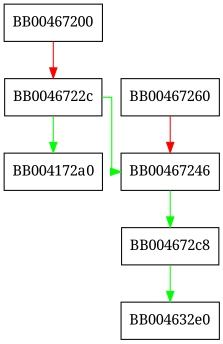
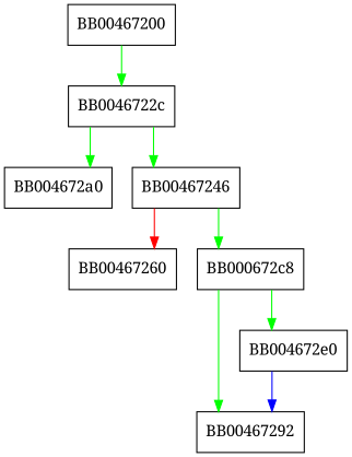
  digraph {
    fontname="Noto Serif"
    splines=ortho
    node [fontname="Noto Serif" shape=box]
    edge [color=green fontname="Noto Serif"]
    BB00467200
    BB0046722c
-   BB004672a0 [label=BB004172a0]
+   BB004672a0
    BB00467246
    BB00467260
-   BB004672c8
-   BB004672e0 [label=BB004632e0]
-   BB00467200 -> BB0046722c [color=red]
+   BB004672c8 [label=BB000672c8]
+   BB00467292
+   BB004672e0
+   BB00467200 -> BB0046722c
    BB0046722c -> BB004672a0
    BB0046722c -> BB00467246
-   BB00467260 -> BB00467246 [color=red]
+   BB00467246 -> BB00467260 [color=red]
    BB00467246 -> BB004672c8
+   BB004672c8 -> BB00467292
    BB004672c8 -> BB004672e0
+   BB004672e0 -> BB00467292 [color=blue]
  }
